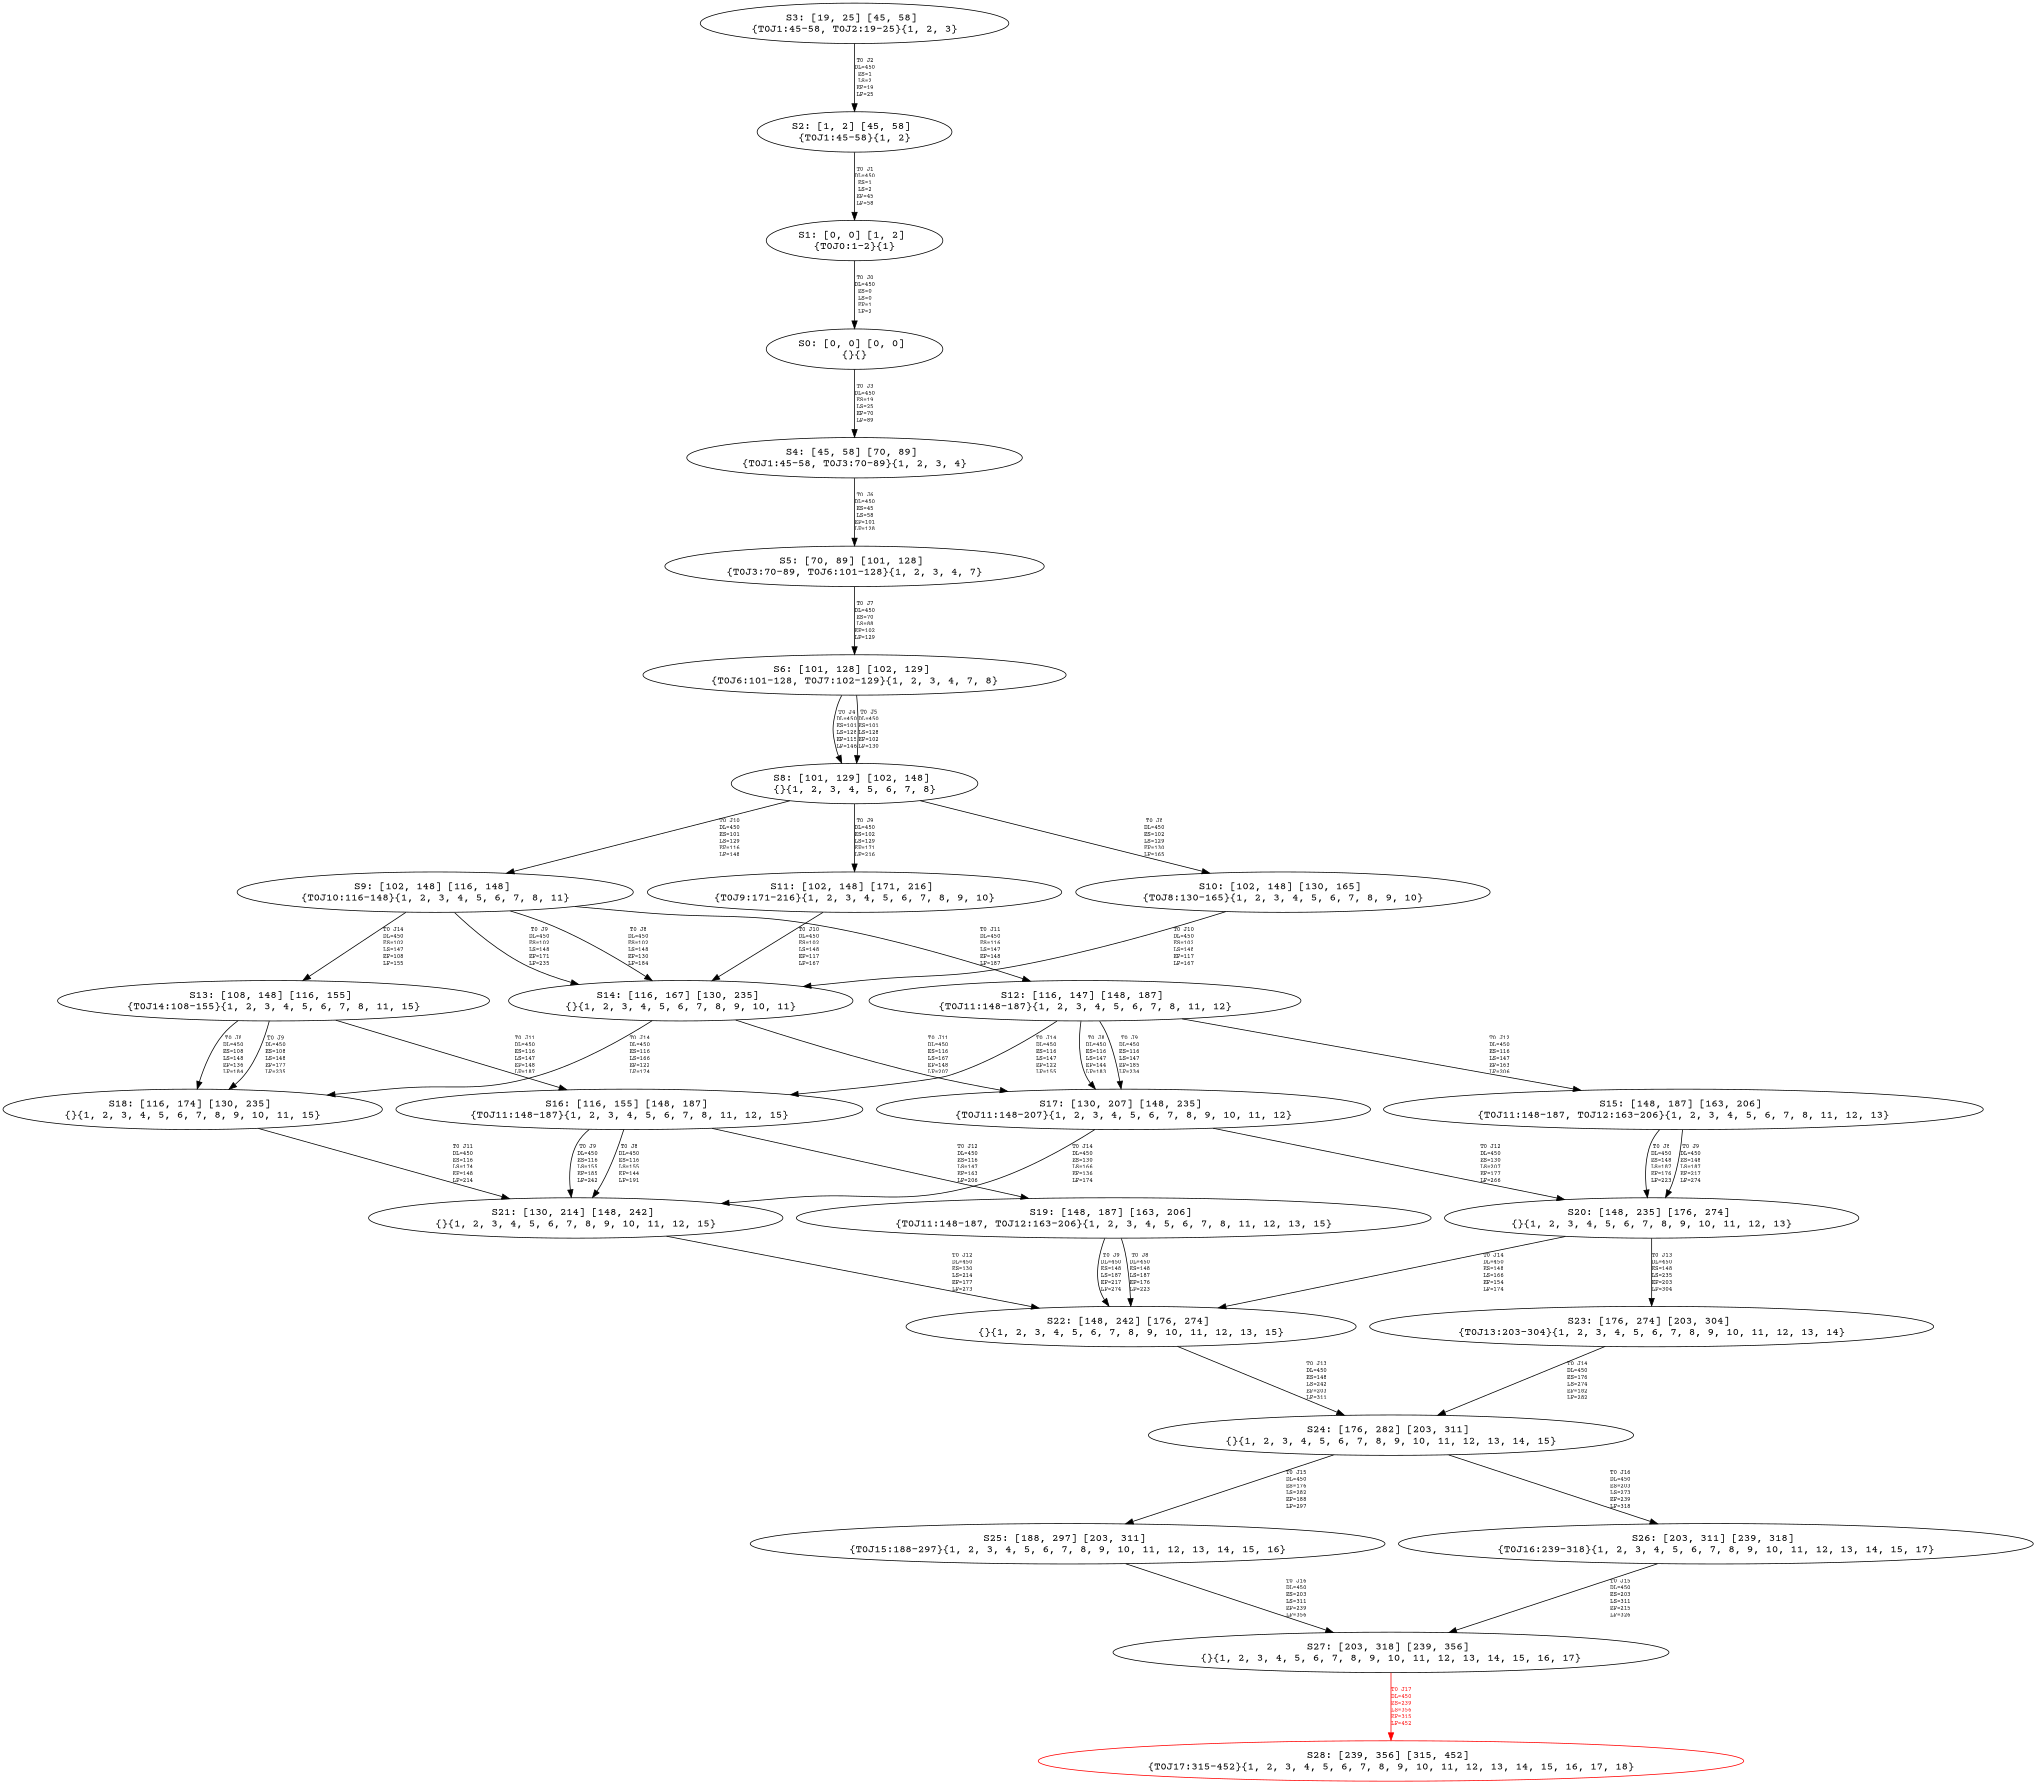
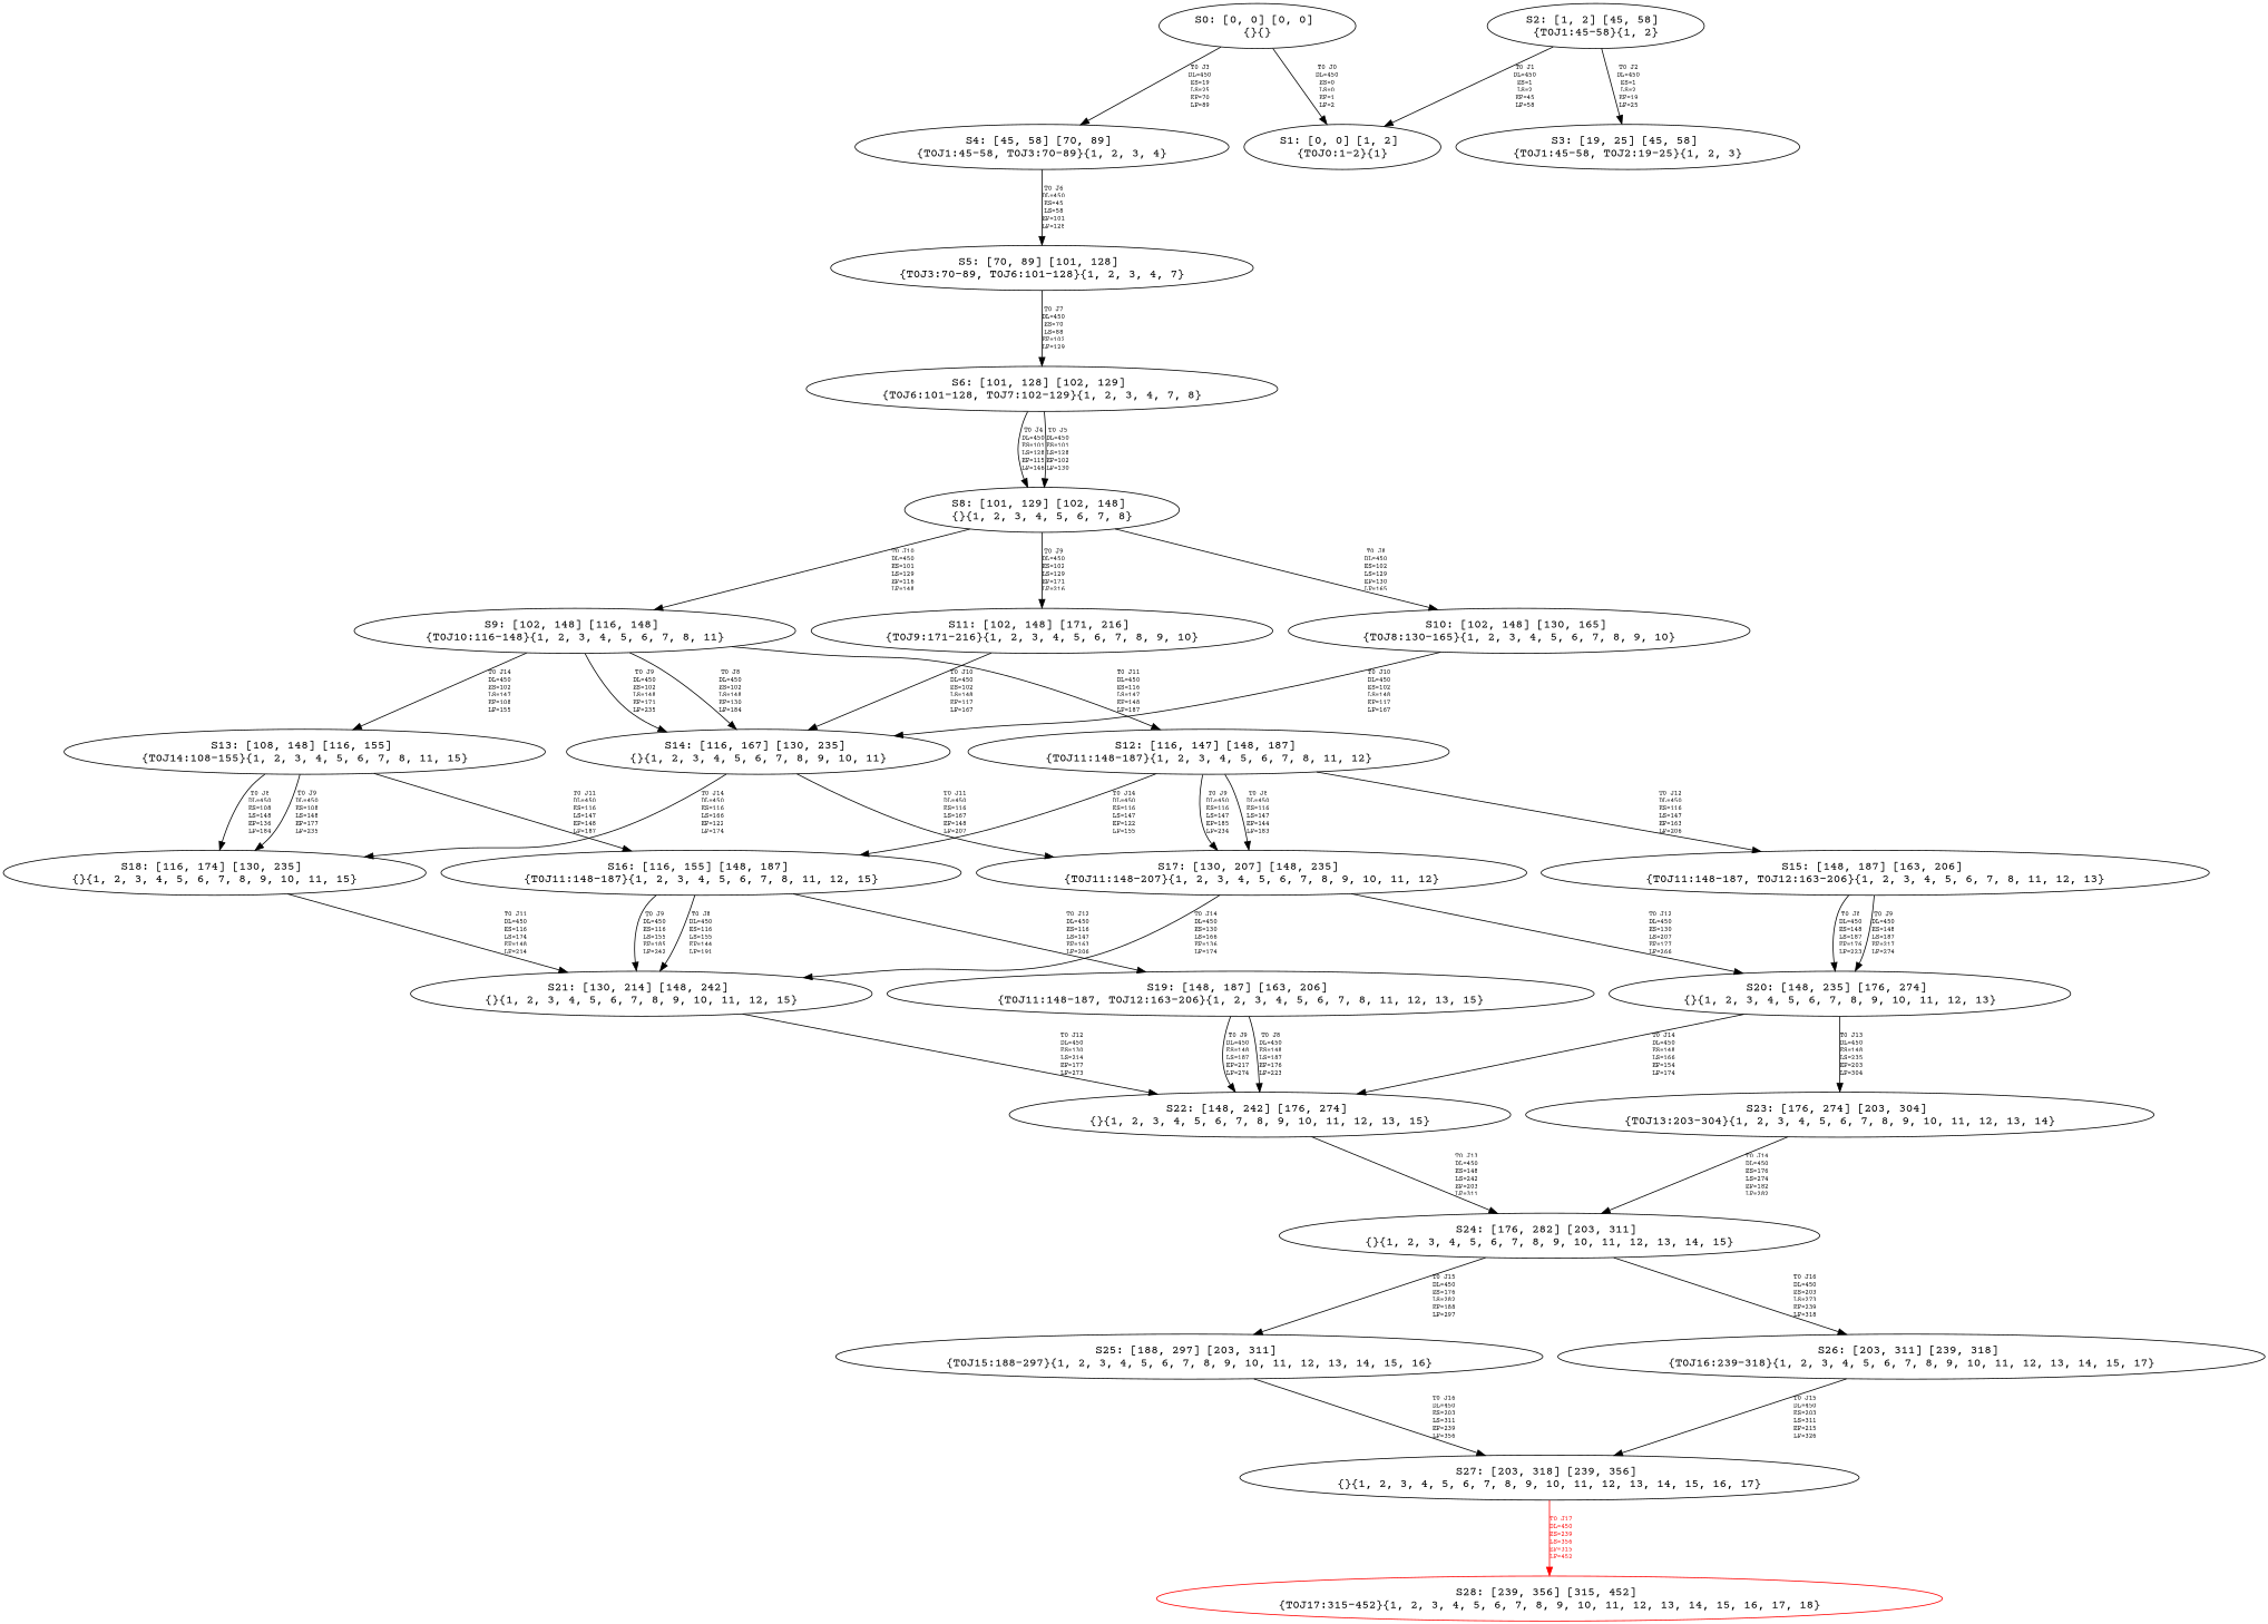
  digraph {
    fontname="Courier Prime"
    node [fontname="Courier Prime"]
    edge [fontname="Courier Prime" fontsize=8]
    n1 [label="S0: [0, 0] [0, 0] \n{}{}"]
    n2 [label="S1: [0, 0] [1, 2] \n{T0J0:1-2}{1}"]
    n3 [label="S4: [45, 58] [70, 89] \n{T0J1:45-58, T0J3:70-89}{1, 2, 3, 4}"]
    n4 [label="S2: [1, 2] [45, 58] \n{T0J1:45-58}{1, 2}"]
    n5 [label="S3: [19, 25] [45, 58] \n{T0J1:45-58, T0J2:19-25}{1, 2, 3}"]
    n6 [label="S5: [70, 89] [101, 128] \n{T0J3:70-89, T0J6:101-128}{1, 2, 3, 4, 7}"]
    n7 [label="S6: [101, 128] [102, 129] \n{T0J6:101-128, T0J7:102-129}{1, 2, 3, 4, 7, 8}"]
    n8 [label="S8: [101, 129] [102, 148] \n{}{1, 2, 3, 4, 5, 6, 7, 8}"]
    n9 [label="S9: [102, 148] [116, 148] \n{T0J10:116-148}{1, 2, 3, 4, 5, 6, 7, 8, 11}"]
    n10 [label="S10: [102, 148] [130, 165] \n{T0J8:130-165}{1, 2, 3, 4, 5, 6, 7, 8, 9, 10}"]
    n11 [label="S11: [102, 148] [171, 216] \n{T0J9:171-216}{1, 2, 3, 4, 5, 6, 7, 8, 9, 10}"]
    n12 [label="S12: [116, 147] [148, 187] \n{T0J11:148-187}{1, 2, 3, 4, 5, 6, 7, 8, 11, 12}"]
    n13 [label="S13: [108, 148] [116, 155] \n{T0J14:108-155}{1, 2, 3, 4, 5, 6, 7, 8, 11, 15}"]
    n14 [label="S14: [116, 167] [130, 235] \n{}{1, 2, 3, 4, 5, 6, 7, 8, 9, 10, 11}"]
    n15 [label="S15: [148, 187] [163, 206] \n{T0J11:148-187, T0J12:163-206}{1, 2, 3, 4, 5, 6, 7, 8, 11, 12, 13}"]
    n16 [label="S16: [116, 155] [148, 187] \n{T0J11:148-187}{1, 2, 3, 4, 5, 6, 7, 8, 11, 12, 15}"]
    n17 [label="S17: [130, 207] [148, 235] \n{T0J11:148-207}{1, 2, 3, 4, 5, 6, 7, 8, 9, 10, 11, 12}"]
    n18 [label="S18: [116, 174] [130, 235] \n{}{1, 2, 3, 4, 5, 6, 7, 8, 9, 10, 11, 15}"]
    n19 [label="S20: [148, 235] [176, 274] \n{}{1, 2, 3, 4, 5, 6, 7, 8, 9, 10, 11, 12, 13}"]
    n20 [label="S19: [148, 187] [163, 206] \n{T0J11:148-187, T0J12:163-206}{1, 2, 3, 4, 5, 6, 7, 8, 11, 12, 13, 15}"]
    n21 [label="S21: [130, 214] [148, 242] \n{}{1, 2, 3, 4, 5, 6, 7, 8, 9, 10, 11, 12, 15}"]
    n22 [label="S22: [148, 242] [176, 274] \n{}{1, 2, 3, 4, 5, 6, 7, 8, 9, 10, 11, 12, 13, 15}"]
    n23 [label="S23: [176, 274] [203, 304] \n{T0J13:203-304}{1, 2, 3, 4, 5, 6, 7, 8, 9, 10, 11, 12, 13, 14}"]
    n24 [label="S24: [176, 282] [203, 311] \n{}{1, 2, 3, 4, 5, 6, 7, 8, 9, 10, 11, 12, 13, 14, 15}"]
    n25 [label="S25: [188, 297] [203, 311] \n{T0J15:188-297}{1, 2, 3, 4, 5, 6, 7, 8, 9, 10, 11, 12, 13, 14, 15, 16}"]
    n26 [label="S26: [203, 311] [239, 318] \n{T0J16:239-318}{1, 2, 3, 4, 5, 6, 7, 8, 9, 10, 11, 12, 13, 14, 15, 17}"]
    n27 [label="S27: [203, 318] [239, 356] \n{}{1, 2, 3, 4, 5, 6, 7, 8, 9, 10, 11, 12, 13, 14, 15, 16, 17}"]
    n28 [color=Red label="S28: [239, 356] [315, 452] \n{T0J17:315-452}{1, 2, 3, 4, 5, 6, 7, 8, 9, 10, 11, 12, 13, 14, 15, 16, 17, 18}"]
-   n2 -> n1 [label="T0 J0\nDL=450\nES=0\nLS=0\nEF=1\nLF=2"]
+   n1 -> n2 [label="T0 J0\nDL=450\nES=0\nLS=0\nEF=1\nLF=2"]
    n1 -> n3 [label="T0 J3\nDL=450\nES=19\nLS=25\nEF=70\nLF=89"]
    n3 -> n6 [label="T0 J6\nDL=450\nES=45\nLS=58\nEF=101\nLF=128"]
    n4 -> n2 [label="T0 J1\nDL=450\nES=1\nLS=2\nEF=45\nLF=58"]
-   n5 -> n4 [label="T0 J2\nDL=450\nES=1\nLS=2\nEF=19\nLF=25"]
+   n4 -> n5 [label="T0 J2\nDL=450\nES=1\nLS=2\nEF=19\nLF=25"]
    n6 -> n7 [label="T0 J7\nDL=450\nES=70\nLS=88\nEF=102\nLF=129"]
    n7 -> n8 [label="T0 J4\nDL=450\nES=101\nLS=128\nEF=115\nLF=146"]
    n7 -> n8 [label="T0 J5\nDL=450\nES=101\nLS=128\nEF=102\nLF=130"]
    n8 -> n9 [label="T0 J10\nDL=450\nES=101\nLS=129\nEF=116\nLF=148"]
    n8 -> n10 [label="T0 J8\nDL=450\nES=102\nLS=129\nEF=130\nLF=165"]
    n8 -> n11 [label="T0 J9\nDL=450\nES=102\nLS=129\nEF=171\nLF=216"]
    n9 -> n12 [label="T0 J11\nDL=450\nES=116\nLS=147\nEF=148\nLF=187"]
    n9 -> n13 [label="T0 J14\nDL=450\nES=102\nLS=147\nEF=108\nLF=155"]
    n9 -> n14 [label="T0 J8\nDL=450\nES=102\nLS=148\nEF=130\nLF=184"]
    n9 -> n14 [label="T0 J9\nDL=450\nES=102\nLS=148\nEF=171\nLF=235"]
    n10 -> n14 [label="T0 J10\nDL=450\nES=102\nLS=148\nEF=117\nLF=167"]
    n11 -> n14 [label="T0 J10\nDL=450\nES=102\nLS=148\nEF=117\nLF=167"]
    n12 -> n15 [label="T0 J12\nDL=450\nES=116\nLS=147\nEF=163\nLF=206"]
    n12 -> n16 [label="T0 J14\nDL=450\nES=116\nLS=147\nEF=122\nLF=155"]
    n12 -> n17 [label="T0 J8\nDL=450\nES=116\nLS=147\nEF=144\nLF=183"]
    n12 -> n17 [label="T0 J9\nDL=450\nES=116\nLS=147\nEF=185\nLF=234"]
    n13 -> n16 [label="T0 J11\nDL=450\nES=116\nLS=147\nEF=148\nLF=187"]
    n13 -> n18 [label="T0 J8\nDL=450\nES=108\nLS=148\nEF=136\nLF=184"]
    n13 -> n18 [label="T0 J9\nDL=450\nES=108\nLS=148\nEF=177\nLF=235"]
    n14 -> n17 [label="T0 J11\nDL=450\nES=116\nLS=167\nEF=148\nLF=207"]
    n14 -> n18 [label="T0 J14\nDL=450\nES=116\nLS=166\nEF=122\nLF=174"]
    n15 -> n19 [label="T0 J8\nDL=450\nES=148\nLS=187\nEF=176\nLF=223"]
    n15 -> n19 [label="T0 J9\nDL=450\nES=148\nLS=187\nEF=217\nLF=274"]
    n16 -> n20 [label="T0 J12\nDL=450\nES=116\nLS=147\nEF=163\nLF=206"]
    n16 -> n21 [label="T0 J8\nDL=450\nES=116\nLS=155\nEF=144\nLF=191"]
    n16 -> n21 [label="T0 J9\nDL=450\nES=116\nLS=155\nEF=185\nLF=242"]
    n17 -> n19 [label="T0 J12\nDL=450\nES=130\nLS=207\nEF=177\nLF=266"]
    n17 -> n21 [label="T0 J14\nDL=450\nES=130\nLS=166\nEF=136\nLF=174"]
    n18 -> n21 [label="T0 J11\nDL=450\nES=116\nLS=174\nEF=148\nLF=214"]
    n19 -> n22 [label="T0 J14\nDL=450\nES=148\nLS=166\nEF=154\nLF=174"]
    n19 -> n23 [label="T0 J13\nDL=450\nES=148\nLS=235\nEF=203\nLF=304"]
    n20 -> n22 [label="T0 J8\nDL=450\nES=148\nLS=187\nEF=176\nLF=223"]
    n20 -> n22 [label="T0 J9\nDL=450\nES=148\nLS=187\nEF=217\nLF=274"]
    n21 -> n22 [label="T0 J12\nDL=450\nES=130\nLS=214\nEF=177\nLF=273"]
    n22 -> n24 [label="T0 J13\nDL=450\nES=148\nLS=242\nEF=203\nLF=311"]
    n23 -> n24 [label="T0 J14\nDL=450\nES=176\nLS=274\nEF=182\nLF=282"]
    n24 -> n25 [label="T0 J15\nDL=450\nES=176\nLS=282\nEF=188\nLF=297"]
    n24 -> n26 [label="T0 J16\nDL=450\nES=203\nLS=273\nEF=239\nLF=318"]
    n25 -> n27 [label="T0 J16\nDL=450\nES=203\nLS=311\nEF=239\nLF=356"]
    n26 -> n27 [label="T0 J15\nDL=450\nES=203\nLS=311\nEF=215\nLF=326"]
    n27 -> n28 [color=Red fontcolor=Red label="T0 J17\nDL=450\nES=239\nLS=356\nEF=315\nLF=452"]
  }
